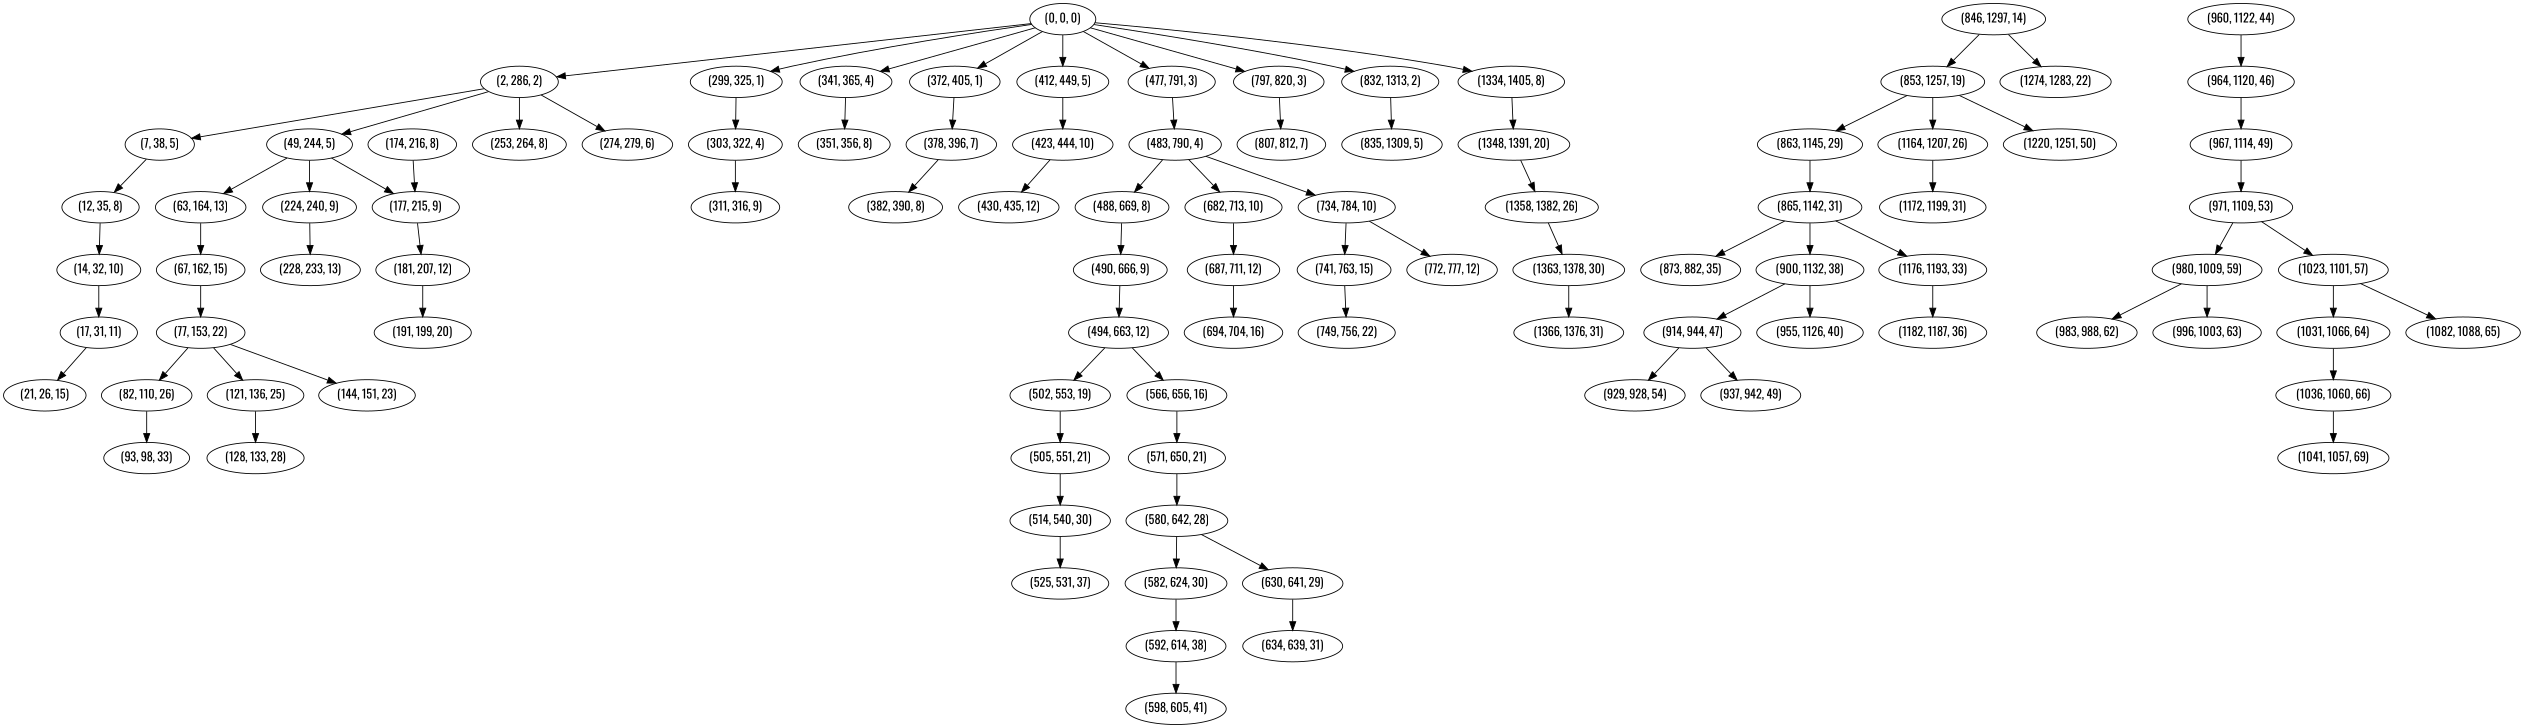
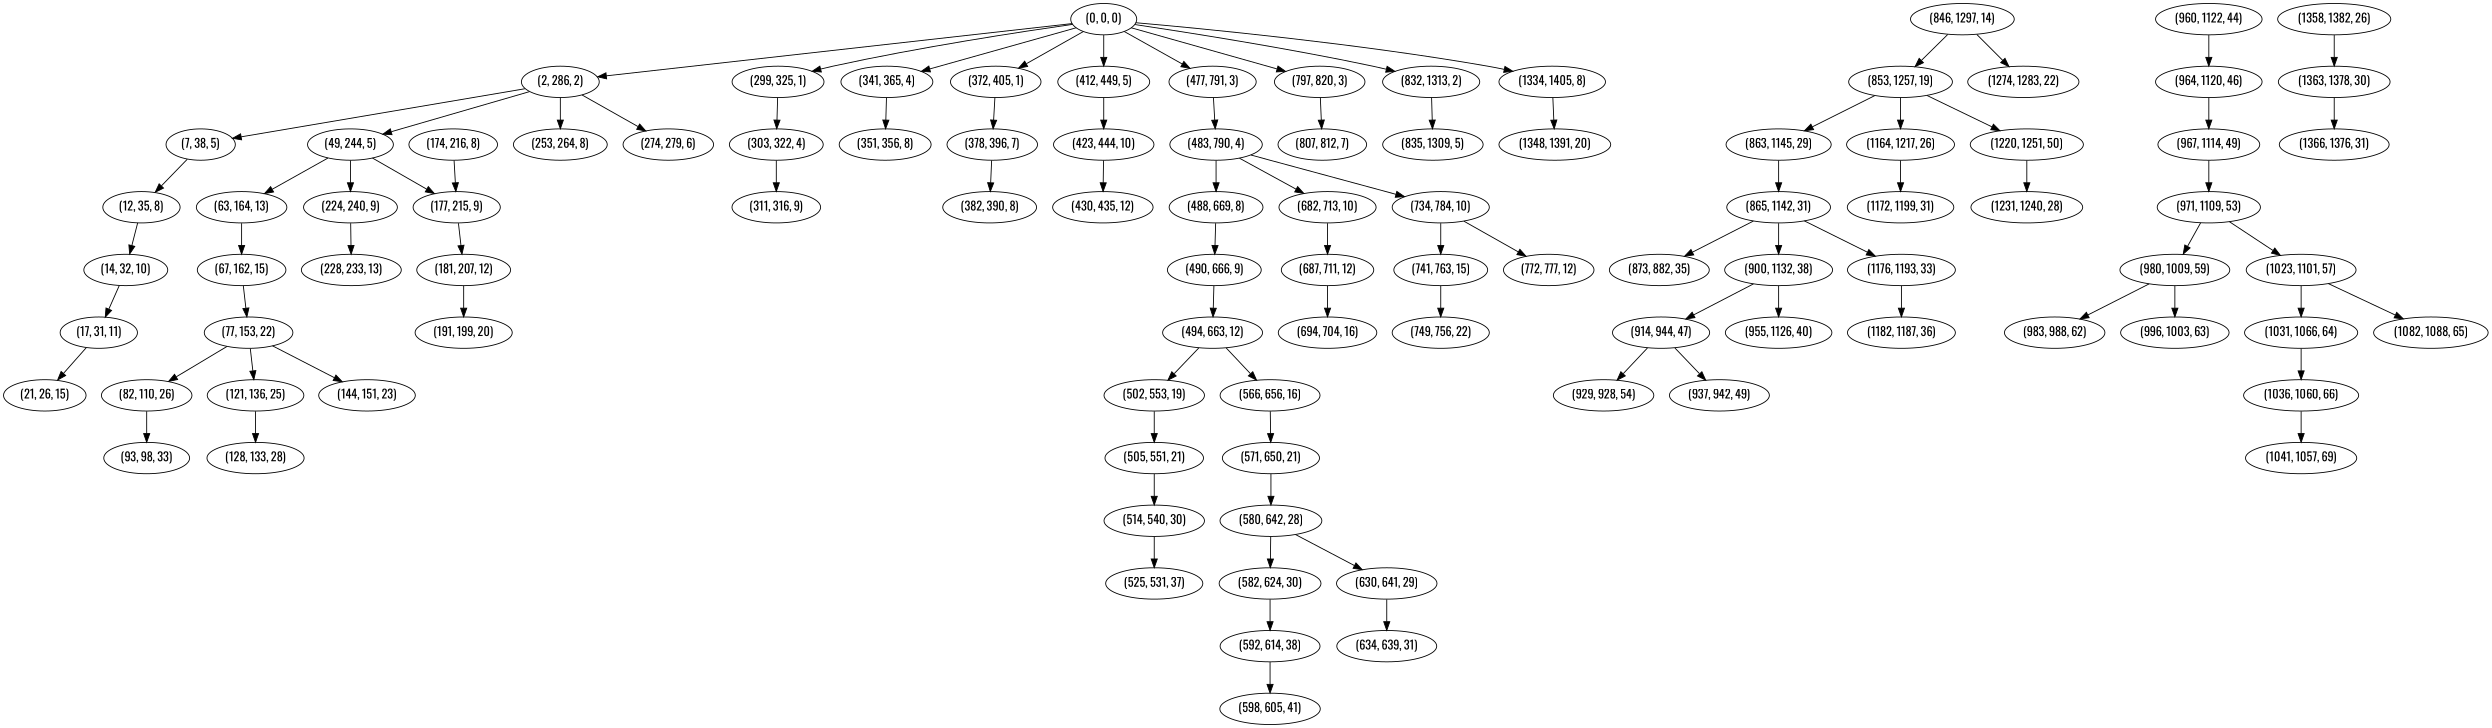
  digraph {
    fontname=Oswald
    node [fontname=Oswald]
    edge [fontname=Oswald]
    "(0, 0, 0)"
    "(2, 286, 2)"
    "(299, 325, 1)"
    "(341, 365, 4)"
    "(372, 405, 1)"
    "(412, 449, 5)"
    "(477, 791, 3)"
    "(797, 820, 3)"
    "(832, 1313, 2)"
    "(1334, 1405, 8)"
    "(7, 38, 5)"
    "(49, 244, 5)"
    "(253, 264, 8)"
    "(274, 279, 6)"
    "(303, 322, 4)"
    "(351, 356, 8)"
    "(378, 396, 7)"
    "(423, 444, 10)"
    "(483, 790, 4)"
    "(807, 812, 7)"
    "(835, 1309, 5)"
    "(1348, 1391, 20)"
    "(12, 35, 8)"
    "(63, 164, 13)"
    "(224, 240, 9)"
    "(177, 215, 9)"
    "(14, 32, 10)"
    "(17, 31, 11)"
    "(21, 26, 15)"
    "(67, 162, 15)"
    "(174, 216, 8)"
    "(228, 233, 13)"
    "(77, 153, 22)"
    "(82, 110, 26)"
    "(121, 136, 25)"
    "(144, 151, 23)"
    "(93, 98, 33)"
    "(128, 133, 28)"
    "(181, 207, 12)"
    "(191, 199, 20)"
    "(311, 316, 9)"
    "(382, 390, 8)"
    "(430, 435, 12)"
    "(488, 669, 8)"
    "(682, 713, 10)"
    "(734, 784, 10)"
    "(490, 666, 9)"
    "(687, 711, 12)"
    "(741, 763, 15)"
    "(772, 777, 12)"
    "(494, 663, 12)"
    "(502, 553, 19)"
    "(566, 656, 16)"
    "(505, 551, 21)"
    "(571, 650, 21)"
    "(514, 540, 30)"
    "(525, 531, 37)"
    "(580, 642, 28)"
    "(582, 624, 30)"
    "(630, 641, 29)"
    "(592, 614, 38)"
    "(634, 639, 31)"
    "(598, 605, 41)"
    "(694, 704, 16)"
    "(749, 756, 22)"
    "(846, 1297, 14)"
    "(853, 1257, 19)"
    "(1274, 1283, 22)"
    "(863, 1145, 29)"
-   "(1164, 1207, 26)"
+   "(1164, 1207, 26)" [label="(1164, 1217, 26)"]
    n71 [label="(1220, 1251, 50)"]
    "(865, 1142, 31)"
    "(1172, 1199, 31)"
+   "(1231, 1240, 28)"
    "(873, 882, 35)"
    "(900, 1132, 38)"
    "(1176, 1193, 33)"
    "(914, 944, 47)"
    "(955, 1126, 40)"
    n80 [label="(929, 928, 54)"]
    "(937, 942, 49)"
    "(960, 1122, 44)"
    "(964, 1120, 46)"
    "(967, 1114, 49)"
    "(971, 1109, 53)"
    "(980, 1009, 59)"
    "(1023, 1101, 57)"
    "(983, 988, 62)"
    "(996, 1003, 63)"
    "(1031, 1066, 64)"
    "(1082, 1088, 65)"
    "(1036, 1060, 66)"
    "(1041, 1057, 69)"
    "(1182, 1187, 36)"
    "(1358, 1382, 26)"
    "(1363, 1378, 30)"
    "(1366, 1376, 31)"
    "(0, 0, 0)" -> "(2, 286, 2)"
    "(0, 0, 0)" -> "(299, 325, 1)"
    "(0, 0, 0)" -> "(341, 365, 4)"
    "(0, 0, 0)" -> "(372, 405, 1)"
    "(0, 0, 0)" -> "(412, 449, 5)"
    "(0, 0, 0)" -> "(477, 791, 3)"
    "(0, 0, 0)" -> "(797, 820, 3)"
    "(0, 0, 0)" -> "(832, 1313, 2)"
    "(0, 0, 0)" -> "(1334, 1405, 8)"
    "(2, 286, 2)" -> "(7, 38, 5)"
    "(2, 286, 2)" -> "(49, 244, 5)"
    "(2, 286, 2)" -> "(253, 264, 8)"
    "(2, 286, 2)" -> "(274, 279, 6)"
    "(299, 325, 1)" -> "(303, 322, 4)"
    "(341, 365, 4)" -> "(351, 356, 8)"
    "(372, 405, 1)" -> "(378, 396, 7)"
    "(412, 449, 5)" -> "(423, 444, 10)"
    "(477, 791, 3)" -> "(483, 790, 4)"
    "(797, 820, 3)" -> "(807, 812, 7)"
    "(832, 1313, 2)" -> "(835, 1309, 5)"
    "(1334, 1405, 8)" -> "(1348, 1391, 20)"
    "(7, 38, 5)" -> "(12, 35, 8)"
    "(49, 244, 5)" -> "(63, 164, 13)"
    "(49, 244, 5)" -> "(224, 240, 9)"
    "(49, 244, 5)" -> "(177, 215, 9)"
    "(303, 322, 4)" -> "(311, 316, 9)"
    "(378, 396, 7)" -> "(382, 390, 8)"
    "(423, 444, 10)" -> "(430, 435, 12)"
    "(483, 790, 4)" -> "(488, 669, 8)"
    "(483, 790, 4)" -> "(682, 713, 10)"
    "(483, 790, 4)" -> "(734, 784, 10)"
-   "(1348, 1391, 20)" -> "(1358, 1382, 26)"
    "(12, 35, 8)" -> "(14, 32, 10)"
    "(63, 164, 13)" -> "(67, 162, 15)"
    "(224, 240, 9)" -> "(228, 233, 13)"
    "(177, 215, 9)" -> "(181, 207, 12)"
    "(14, 32, 10)" -> "(17, 31, 11)"
    "(17, 31, 11)" -> "(21, 26, 15)"
    "(67, 162, 15)" -> "(77, 153, 22)"
    "(174, 216, 8)" -> "(177, 215, 9)"
    "(77, 153, 22)" -> "(82, 110, 26)"
    "(77, 153, 22)" -> "(121, 136, 25)"
    "(77, 153, 22)" -> "(144, 151, 23)"
    "(82, 110, 26)" -> "(93, 98, 33)"
    "(121, 136, 25)" -> "(128, 133, 28)"
    "(181, 207, 12)" -> "(191, 199, 20)"
    "(488, 669, 8)" -> "(490, 666, 9)"
    "(682, 713, 10)" -> "(687, 711, 12)"
    "(734, 784, 10)" -> "(741, 763, 15)"
    "(734, 784, 10)" -> "(772, 777, 12)"
    "(490, 666, 9)" -> "(494, 663, 12)"
    "(687, 711, 12)" -> "(694, 704, 16)"
    "(741, 763, 15)" -> "(749, 756, 22)"
    "(494, 663, 12)" -> "(502, 553, 19)"
    "(494, 663, 12)" -> "(566, 656, 16)"
    "(502, 553, 19)" -> "(505, 551, 21)"
    "(566, 656, 16)" -> "(571, 650, 21)"
    "(505, 551, 21)" -> "(514, 540, 30)"
    "(571, 650, 21)" -> "(580, 642, 28)"
    "(514, 540, 30)" -> "(525, 531, 37)"
    "(580, 642, 28)" -> "(582, 624, 30)"
    "(580, 642, 28)" -> "(630, 641, 29)"
    "(582, 624, 30)" -> "(592, 614, 38)"
    "(630, 641, 29)" -> "(634, 639, 31)"
    "(592, 614, 38)" -> "(598, 605, 41)"
    "(846, 1297, 14)" -> "(853, 1257, 19)"
    "(846, 1297, 14)" -> "(1274, 1283, 22)"
    "(853, 1257, 19)" -> "(863, 1145, 29)"
    "(853, 1257, 19)" -> "(1164, 1207, 26)"
    "(853, 1257, 19)" -> n71
    "(863, 1145, 29)" -> "(865, 1142, 31)"
    "(1164, 1207, 26)" -> "(1172, 1199, 31)"
+   n71 -> "(1231, 1240, 28)"
    "(865, 1142, 31)" -> "(873, 882, 35)"
    "(865, 1142, 31)" -> "(900, 1132, 38)"
    "(865, 1142, 31)" -> "(1176, 1193, 33)"
    "(900, 1132, 38)" -> "(914, 944, 47)"
    "(900, 1132, 38)" -> "(955, 1126, 40)"
    "(1176, 1193, 33)" -> "(1182, 1187, 36)"
    "(914, 944, 47)" -> n80
    "(914, 944, 47)" -> "(937, 942, 49)"
    "(960, 1122, 44)" -> "(964, 1120, 46)"
    "(964, 1120, 46)" -> "(967, 1114, 49)"
    "(967, 1114, 49)" -> "(971, 1109, 53)"
    "(971, 1109, 53)" -> "(980, 1009, 59)"
    "(971, 1109, 53)" -> "(1023, 1101, 57)"
    "(980, 1009, 59)" -> "(983, 988, 62)"
    "(980, 1009, 59)" -> "(996, 1003, 63)"
    "(1023, 1101, 57)" -> "(1031, 1066, 64)"
    "(1023, 1101, 57)" -> "(1082, 1088, 65)"
    "(1031, 1066, 64)" -> "(1036, 1060, 66)"
    "(1036, 1060, 66)" -> "(1041, 1057, 69)"
    "(1358, 1382, 26)" -> "(1363, 1378, 30)"
    "(1363, 1378, 30)" -> "(1366, 1376, 31)"
  }
